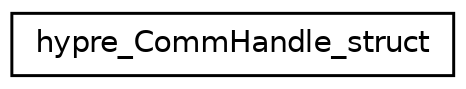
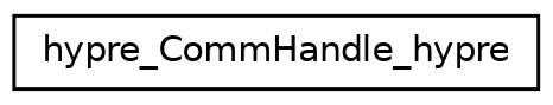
  digraph {
    rankdir=TB
-   n1 [color=black fillcolor=white fontname=Helvetica fontsize=10 height=0.2 label=hypre_CommHandle_struct shape=record style=filled width=0.4]
+   n1 [color=black fillcolor=white fontname=Helvetica fontsize=10 height=0.2 label=hypre_CommHandle_hypre shape=record style=filled width=0.4]
  }
